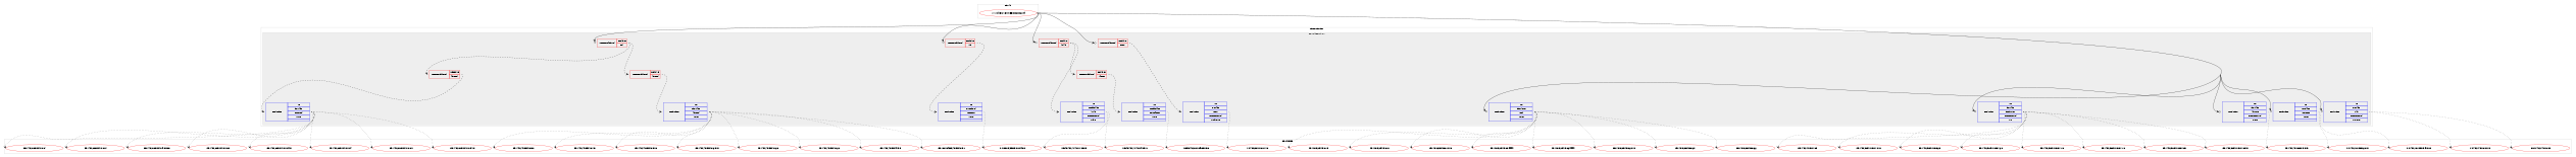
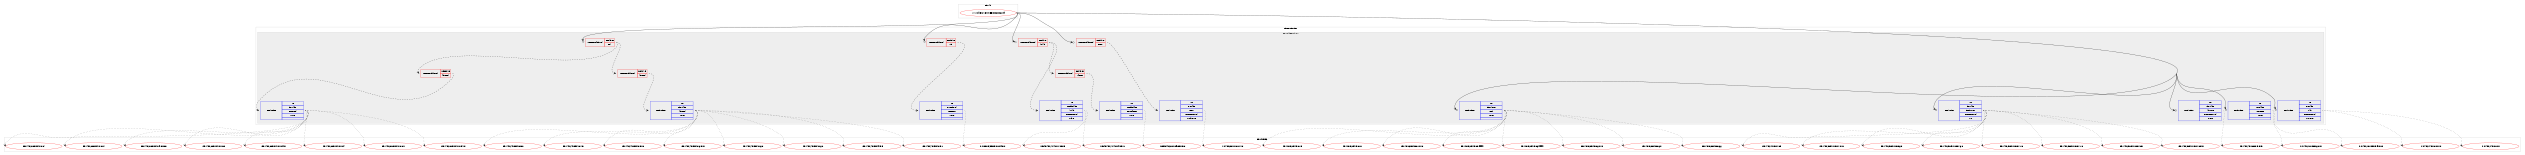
  digraph {
    compound=true
    concentrate=true
    fontname=Helvetica
    fontsize=10
    newrank=true
    rankdir=TB
    ranksep=1.5
    node [color=red fontname=Helvetica fontsize=10]
    edge [arrowhead=vee headport=w style=dotted tailport=e weight=100]
    n1 [label="www-client/w3mmee-0.3.2_p24-r9" width=4]
    n2 [color=blue label=<<TABLE BORDER="0" CELLBORDER="1" CELLSPACING="0" CELLPADDING="4" WIDTH="220"><TR><TD ROWSPAN="6" CELLPADDING="30">pack_dep</TD></TR><TR><TD WIDTH="110">no</TD></TR><TR><TD>sys-libs</TD></TR><TR><TD>gpm</TD></TR><TR><TD>greaterequal</TD></TR><TR><TD>1.19.3-r5</TD></TR></TABLE>> shape=none]
    n3 [label=<<TABLE BORDER="0" CELLBORDER="1" CELLSPACING="0" CELLPADDING="4"><TR><TD ROWSPAN="3" CELLPADDING="10">use_conditional</TD></TR><TR><TD>positive</TD></TR><TR><TD>gpm</TD></TR></TABLE>> shape=none]
    n4 [color=blue label=<<TABLE BORDER="0" CELLBORDER="1" CELLSPACING="0" CELLPADDING="4" WIDTH="220"><TR><TD ROWSPAN="6" CELLPADDING="30">pack_dep</TD></TR><TR><TD WIDTH="110">no</TD></TR><TR><TD>media-libs</TD></TR><TR><TD>imlib</TD></TR><TR><TD>greaterequal</TD></TR><TR><TD>1.9.8</TD></TR></TABLE>> shape=none]
    n5 [color=blue label=<<TABLE BORDER="0" CELLBORDER="1" CELLSPACING="0" CELLPADDING="4" WIDTH="220"><TR><TD ROWSPAN="6" CELLPADDING="30">pack_dep</TD></TR><TR><TD WIDTH="110">no</TD></TR><TR><TD>media-libs</TD></TR><TR><TD>compface</TD></TR><TR><TD>none</TD></TR><TR><TD></TD></TR></TABLE>> shape=none]
    n6 [label=<<TABLE BORDER="0" CELLBORDER="1" CELLSPACING="0" CELLPADDING="4"><TR><TD ROWSPAN="3" CELLPADDING="10">use_conditional</TD></TR><TR><TD>positive</TD></TR><TR><TD>xface</TD></TR></TABLE>> shape=none]
    n7 [label=<<TABLE BORDER="0" CELLBORDER="1" CELLSPACING="0" CELLPADDING="4"><TR><TD ROWSPAN="3" CELLPADDING="10">use_conditional</TD></TR><TR><TD>positive</TD></TR><TR><TD>imlib</TD></TR></TABLE>> shape=none]
    n8 [color=blue label=<<TABLE BORDER="0" CELLBORDER="1" CELLSPACING="0" CELLPADDING="4" WIDTH="220"><TR><TD ROWSPAN="6" CELLPADDING="30">pack_dep</TD></TR><TR><TD WIDTH="110">no</TD></TR><TR><TD>sys-devel</TD></TR><TR><TD>gettext</TD></TR><TR><TD>none</TD></TR><TR><TD></TD></TR></TABLE>> shape=none]
    n9 [label=<<TABLE BORDER="0" CELLBORDER="1" CELLSPACING="0" CELLPADDING="4"><TR><TD ROWSPAN="3" CELLPADDING="10">use_conditional</TD></TR><TR><TD>positive</TD></TR><TR><TD>nls</TD></TR></TABLE>> shape=none]
    n10 [color=blue label=<<TABLE BORDER="0" CELLBORDER="1" CELLSPACING="0" CELLPADDING="4" WIDTH="220"><TR><TD ROWSPAN="6" CELLPADDING="30">pack_dep</TD></TR><TR><TD WIDTH="110">no</TD></TR><TR><TD>dev-libs</TD></TR><TR><TD>openssl</TD></TR><TR><TD>none</TD></TR><TR><TD></TD></TR></TABLE>> shape=none]
    n11 [label=<<TABLE BORDER="0" CELLBORDER="1" CELLSPACING="0" CELLPADDING="4"><TR><TD ROWSPAN="3" CELLPADDING="10">use_conditional</TD></TR><TR><TD>negative</TD></TR><TR><TD>libressl</TD></TR></TABLE>> shape=none]
    n12 [color=blue label=<<TABLE BORDER="0" CELLBORDER="1" CELLSPACING="0" CELLPADDING="4" WIDTH="220"><TR><TD ROWSPAN="6" CELLPADDING="30">pack_dep</TD></TR><TR><TD WIDTH="110">no</TD></TR><TR><TD>dev-libs</TD></TR><TR><TD>libressl</TD></TR><TR><TD>none</TD></TR><TR><TD></TD></TR></TABLE>> shape=none]
    n13 [label=<<TABLE BORDER="0" CELLBORDER="1" CELLSPACING="0" CELLPADDING="4"><TR><TD ROWSPAN="3" CELLPADDING="10">use_conditional</TD></TR><TR><TD>positive</TD></TR><TR><TD>libressl</TD></TR></TABLE>> shape=none]
    n14 [label=<<TABLE BORDER="0" CELLBORDER="1" CELLSPACING="0" CELLPADDING="4"><TR><TD ROWSPAN="3" CELLPADDING="10">use_conditional</TD></TR><TR><TD>positive</TD></TR><TR><TD>ssl</TD></TR></TABLE>> shape=none]
    n15 [color=blue label=<<TABLE BORDER="0" CELLBORDER="1" CELLSPACING="0" CELLPADDING="4" WIDTH="220"><TR><TD ROWSPAN="6" CELLPADDING="30">pack_dep</TD></TR><TR><TD WIDTH="110">no</TD></TR><TR><TD>dev-lang</TD></TR><TR><TD>perl</TD></TR><TR><TD>none</TD></TR><TR><TD></TD></TR></TABLE>> shape=none]
    n16 [color=blue label=<<TABLE BORDER="0" CELLBORDER="1" CELLSPACING="0" CELLPADDING="4" WIDTH="220"><TR><TD ROWSPAN="6" CELLPADDING="30">pack_dep</TD></TR><TR><TD WIDTH="110">no</TD></TR><TR><TD>dev-libs</TD></TR><TR><TD>boehm-gc</TD></TR><TR><TD>greaterequal</TD></TR><TR><TD>7.2</TD></TR></TABLE>> shape=none]
    n17 [color=blue label=<<TABLE BORDER="0" CELLBORDER="1" CELLSPACING="0" CELLPADDING="4" WIDTH="220"><TR><TD ROWSPAN="6" CELLPADDING="30">pack_dep</TD></TR><TR><TD WIDTH="110">no</TD></TR><TR><TD>dev-libs</TD></TR><TR><TD>libmoe</TD></TR><TR><TD>greaterequal</TD></TR><TR><TD>1.5.3</TD></TR></TABLE>> shape=none]
    n18 [color=blue label=<<TABLE BORDER="0" CELLBORDER="1" CELLSPACING="0" CELLPADDING="4" WIDTH="220"><TR><TD ROWSPAN="6" CELLPADDING="30">pack_dep</TD></TR><TR><TD WIDTH="110">no</TD></TR><TR><TD>sys-libs</TD></TR><TR><TD>ncurses</TD></TR><TR><TD>none</TD></TR><TR><TD></TD></TR></TABLE>> shape=none]
    n19 [color=blue label=<<TABLE BORDER="0" CELLBORDER="1" CELLSPACING="0" CELLPADDING="4" WIDTH="220"><TR><TD ROWSPAN="6" CELLPADDING="30">pack_dep</TD></TR><TR><TD WIDTH="110">no</TD></TR><TR><TD>sys-libs</TD></TR><TR><TD>zlib</TD></TR><TR><TD>greaterequal</TD></TR><TR><TD>1.1.3-r2</TD></TR></TABLE>> shape=none]
    n20 [label="sys-libs/gpm-1.20.7-r2" width=4]
    n21 [label="media-libs/imlib-1.9.15-r4" width=4]
    n22 [label="media-libs/imlib-1.7.15-r5" width=4]
    n23 [label="media-libs/compface-1.5.2" width=4]
    n24 [label="sys-devel/gettext-0.19.8.1" width=4]
    n25 [label="dev-libs/openssl-0.9.8z_p8" width=4]
    n26 [label="dev-libs/openssl-1.0.2k" width=4]
    n27 [label="dev-libs/openssl-1.0.2l" width=4]
    n28 [label="dev-libs/openssl-1.0.5l-r1" width=4]
    n29 [label="dev-libs/openssl-1.0.2m" width=4]
    n30 [label="dev-libs/openssl-1.1.0f" width=4]
    n31 [label="dev-libs/openssl-1.1.0f-r1" width=4]
    n32 [label="dev-libs/openssl-1.1.0g" width=4]
    n33 [label="dev-libs/libressl-2.3.10" width=4]
    n34 [label="dev-libs/libressl-2.7.5" width=4]
    n35 [label="dev-libs/libressl-2.5.0" width=4]
-   n36 [label="dev-compface/libressl-2.5.4" width=4]
+   n36 [label="dev-libs/libressl-2.5.4" width=4]
    n37 [label="dev-libs/libressl-9.5.5" width=4]
    n38 [label="dev-libs/libressl-2.6.0" width=4]
    n39 [label="dev-libs/libressl-2.6.2" width=4]
    n40 [label="dev-libs/libressl-2.6.3-r1" width=4]
    n41 [label="dev-lang/perl-5.24.1-r2" width=4]
    n42 [label="dev-lang/perl-5.24.2" width=4]
    n43 [label="dev-lang/perl-5.24.3" width=4]
    n44 [label="dev-lang/perl-5.26.6" width=4]
    n45 [label="dev-lang/perl-5.26.1" width=4]
    n46 [label="dev-lang/perl-5.26.1-r1" width=4]
    n47 [label="dev-lang/perl-5.26.9999" width=4]
    n48 [label="dev-lang/perl-5.28.9999" width=4]
    n49 [label="dev-libs/boehm-gc-6.8" width=4]
    n50 [label="dev-libs/boehm-gc-7.1-r0" width=4]
    n51 [label="dev-libs/nls-gc-7.2d" width=4]
    n52 [label="dev-libs/boehm-gc-7.2d-r1" width=4]
    n53 [label="dev-libs/boehm-gc-7.2e" width=4]
    n54 [label="dev-libs/boehm-gc-7.4.0" width=4]
    n55 [label="dev-libs/boehm-gc-7.4.2" width=4]
    n56 [label="dev-libs/boehm-gc-7.6.0" width=4]
    n57 [label="dev-libs/libmoe-1.5.8-r3" width=4]
    n58 [label="sys-libs/ncurses-5.9-r101" width=4]
    n59 [label="sys-libs/ncurses-6.0-r1" width=4]
-   n60 [label="gpm-libs/zlib-1.2.11" width=4]
+   n60 [label="sys-libs/zlib-1.2.11" width=4]
    n61 [label="sys-libs/zlib-1.2.11-r1" width=4]
    subgraph cluster_1 {
      color=gray
      label=<<i>ebuild</i>>
      rank=same
      n1
    }
    subgraph cluster_2 {
      color=gray
      label=<<i>dependencies</i>>
      subgraph cluster_3 {
        color=gray
        fillcolor="#eeeeee"
        label=<<i>compile</i>>
        style=filled
      }
      subgraph cluster_4 {
        color=gray
        fillcolor="#eeeeee"
        label=<<i>compile and run</i>>
        style=filled
        subgraph sub_5 {
          color=gray
          fillcolor="#eeeeee"
          label=<<i>compile and run</i>>
          style=filled
          n3
          subgraph sub_6 {
            color=gray
            fillcolor="#eeeeee"
            label=<<i>compile and run</i>>
            style=filled
            n2
          }
        }
        subgraph sub_7 {
          color=gray
          fillcolor="#eeeeee"
          label=<<i>compile and run</i>>
          style=filled
          n7
          subgraph sub_8 {
            color=gray
            fillcolor="#eeeeee"
            label=<<i>compile and run</i>>
            style=filled
            n4
          }
          subgraph sub_9 {
            color=gray
            fillcolor="#eeeeee"
            label=<<i>compile and run</i>>
            style=filled
            n6
            subgraph sub_10 {
              color=gray
              fillcolor="#eeeeee"
              label=<<i>compile and run</i>>
              style=filled
              n5
            }
          }
        }
        subgraph sub_11 {
          color=gray
          fillcolor="#eeeeee"
          label=<<i>compile and run</i>>
          style=filled
          n9
          subgraph sub_12 {
            color=gray
            fillcolor="#eeeeee"
            label=<<i>compile and run</i>>
            style=filled
            n8
          }
        }
        subgraph sub_13 {
          color=gray
          fillcolor="#eeeeee"
          label=<<i>compile and run</i>>
          style=filled
          n14
          subgraph sub_14 {
            color=gray
            fillcolor="#eeeeee"
            label=<<i>compile and run</i>>
            style=filled
            n11
            subgraph sub_15 {
              color=gray
              fillcolor="#eeeeee"
              label=<<i>compile and run</i>>
              style=filled
              n10
            }
          }
          subgraph sub_16 {
            color=gray
            fillcolor="#eeeeee"
            label=<<i>compile and run</i>>
            style=filled
            n13
            subgraph sub_17 {
              color=gray
              fillcolor="#eeeeee"
              label=<<i>compile and run</i>>
              style=filled
              n12
            }
          }
        }
        subgraph sub_18 {
          color=gray
          fillcolor="#eeeeee"
          label=<<i>compile and run</i>>
          style=filled
          n15
        }
        subgraph sub_19 {
          color=gray
          fillcolor="#eeeeee"
          label=<<i>compile and run</i>>
          style=filled
          n16
        }
        subgraph sub_20 {
          color=gray
          fillcolor="#eeeeee"
          label=<<i>compile and run</i>>
          style=filled
          n17
        }
        subgraph sub_21 {
          color=gray
          fillcolor="#eeeeee"
          label=<<i>compile and run</i>>
          style=filled
          n18
        }
        subgraph sub_22 {
          color=gray
          fillcolor="#eeeeee"
          label=<<i>compile and run</i>>
          style=filled
          n19
        }
      }
      subgraph cluster_23 {
        color=gray
        fillcolor="#eeeeee"
        label=<<i>run</i>>
        style=filled
      }
    }
    subgraph cluster_24 {
      color=gray
      label=<<i>candidates</i>>
      rank=same
      subgraph sub_25 {
        color=black
        label=<<i>candidates</i>>
        nodesep=1
        rank=same
        n20
      }
      subgraph sub_26 {
        color=black
        label=<<i>candidates</i>>
        nodesep=1
        rank=same
        n21
        n22
      }
      subgraph sub_27 {
        color=black
        label=<<i>candidates</i>>
        nodesep=1
        rank=same
        n23
      }
      subgraph sub_28 {
        color=black
        label=<<i>candidates</i>>
        nodesep=1
        rank=same
        n24
      }
      subgraph sub_29 {
        color=black
        label=<<i>candidates</i>>
        nodesep=1
        rank=same
        n25
        n26
        n27
        n28
        n29
        n30
        n31
        n32
      }
      subgraph sub_30 {
        color=black
        label=<<i>candidates</i>>
        nodesep=1
        rank=same
        n33
        n34
        n35
        n36
        n37
        n38
        n39
        n40
      }
      subgraph sub_31 {
        color=black
        label=<<i>candidates</i>>
        nodesep=1
        rank=same
        n41
        n42
        n43
        n44
        n45
        n46
        n47
        n48
      }
      subgraph sub_32 {
        color=black
        label=<<i>candidates</i>>
        nodesep=1
        rank=same
        n49
        n50
        n51
        n52
        n53
        n54
        n55
        n56
      }
      subgraph sub_33 {
        color=black
        label=<<i>candidates</i>>
        nodesep=1
        rank=same
        n57
      }
      subgraph sub_34 {
        color=black
        label=<<i>candidates</i>>
        nodesep=1
        rank=same
        n58
        n59
      }
      subgraph sub_35 {
        color=black
        label=<<i>candidates</i>>
        nodesep=1
        rank=same
        n60
        n61
      }
    }
    n1 -> n3 [arrowhead=odotvee style=solid weight=20]
    n1 -> n7 [arrowhead=odotvee style=solid weight=20]
    n1 -> n9 [arrowhead=odotvee style=solid weight=20]
    n1 -> n14 [arrowhead=odotvee style=solid weight=20]
    n1 -> n15 [arrowhead=odotvee style=solid weight=20]
    n1 -> n16 [arrowhead=odotvee style=solid weight=20]
    n1 -> n17 [arrowhead=odotvee style=solid weight=20]
    n1 -> n18 [arrowhead=odotvee style=solid weight=20]
    n1 -> n19 [arrowhead=odotvee style=solid weight=20]
    n2 -> n20
    n3 -> n2 [style=dashed weight=20]
    n4 -> n21
    n4 -> n22
    n5 -> n23
    n6 -> n5 [style=dashed weight=20]
    n7 -> n4 [style=dashed weight=20]
    n7 -> n6 [style=dashed weight=20]
    n8 -> n24
    n9 -> n8 [style=dashed weight=20]
    n10 -> n25
    n10 -> n26
    n10 -> n27
    n10 -> n28
    n10 -> n29
    n10 -> n30
    n10 -> n31
    n10 -> n32
    n11 -> n10 [style=dashed weight=20]
    n12 -> n33
    n12 -> n34
    n12 -> n35
    n12 -> n36
    n12 -> n37
    n12 -> n38
    n12 -> n39
    n12 -> n40
    n13 -> n12 [style=dashed weight=20]
    n14 -> n11 [style=dashed weight=20]
    n14 -> n13 [style=dashed weight=20]
    n15 -> n41
    n15 -> n42
    n15 -> n43
    n15 -> n44
    n15 -> n45
    n15 -> n46
    n15 -> n47
    n15 -> n48
    n16 -> n49
    n16 -> n50
    n16 -> n51
    n16 -> n52
    n16 -> n53
    n16 -> n54
    n16 -> n55
    n16 -> n56
    n17 -> n57
    n18 -> n58
    n18 -> n59
    n19 -> n60
    n19 -> n61
  }
